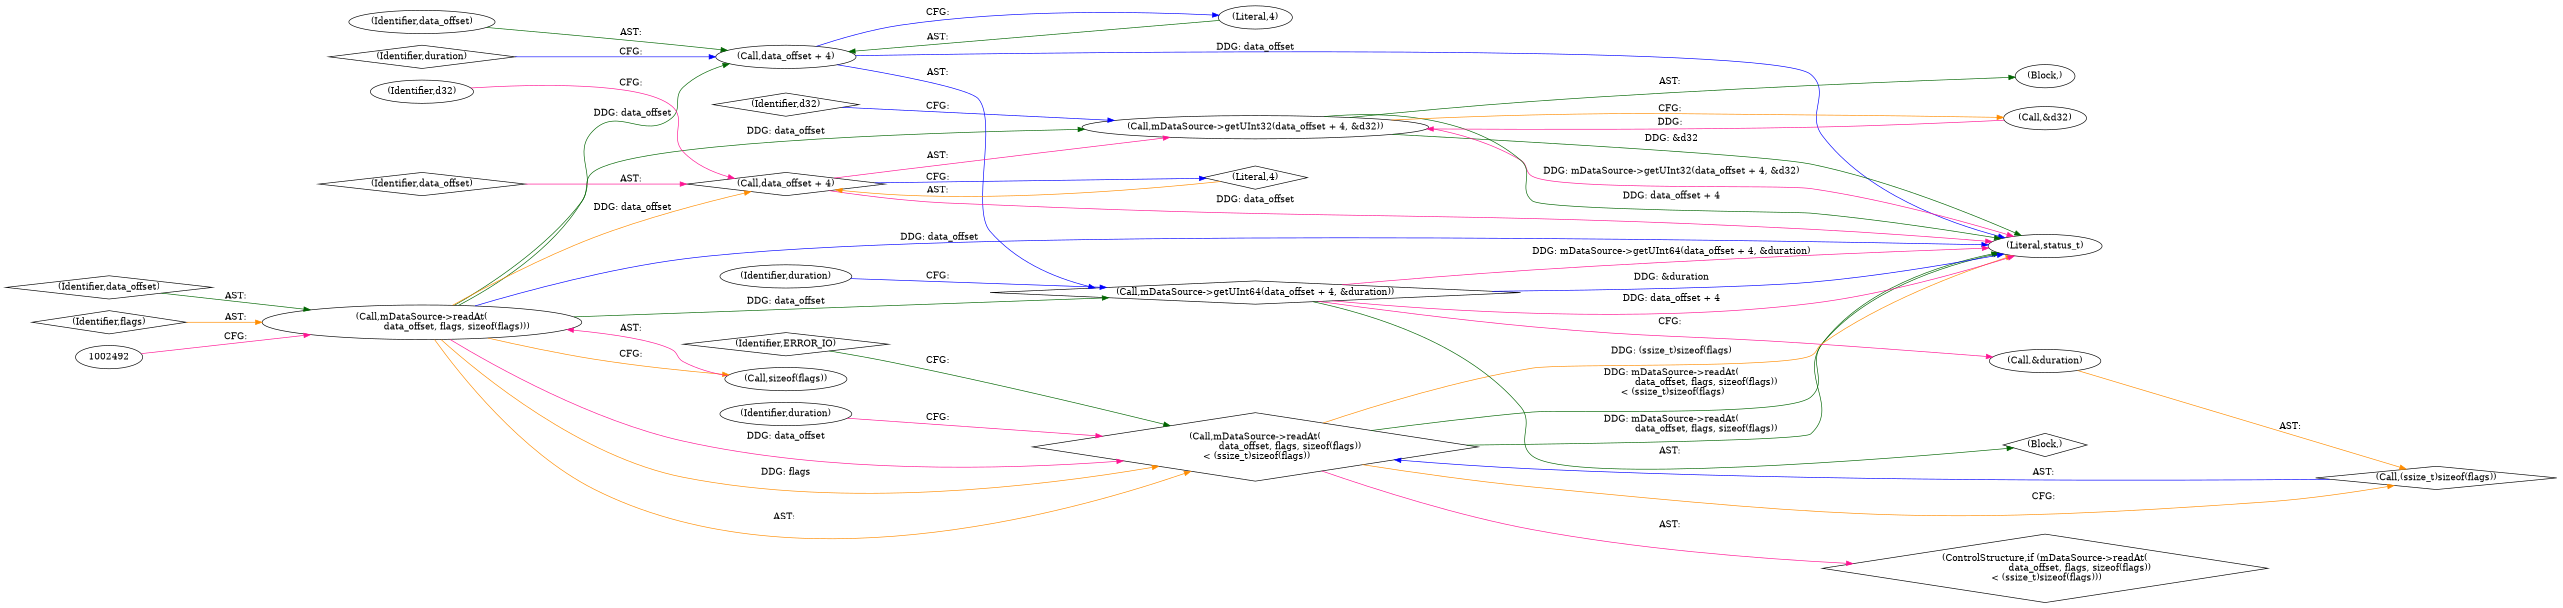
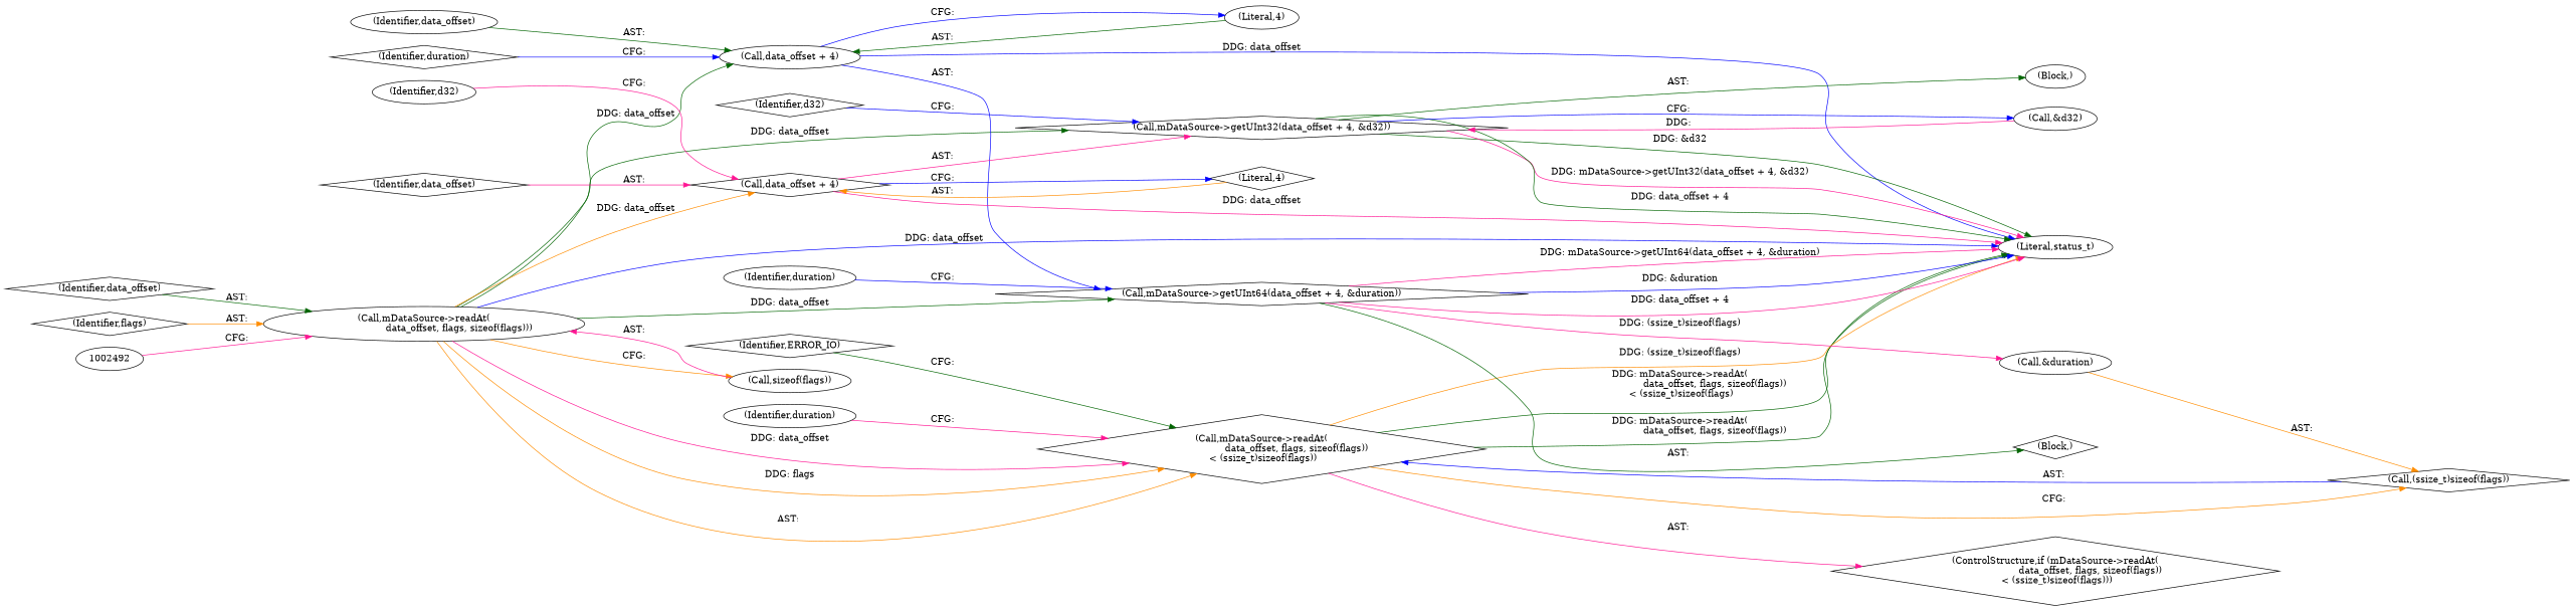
  digraph {
    rankdir=LR
    node [shape=diamond]
    edge [color=deeppink]
    n1 [label="(Call,mDataSource->readAt(\n                        data_offset, flags, sizeof(flags)))" shape=ellipse]
    n2 [label="(Call,mDataSource->readAt(\n                        data_offset, flags, sizeof(flags))\n < (ssize_t)sizeof(flags))"]
    n3 [label="(Call,mDataSource->getUInt64(data_offset + 4, &duration))"]
    n4 [label="(Call,data_offset + 4)" shape=ellipse]
-   n5 [label="(Call,mDataSource->getUInt32(data_offset + 4, &d32))" shape=ellipse]
+   n5 [label="(Call,mDataSource->getUInt32(data_offset + 4, &d32))"]
    n6 [label="(Call,data_offset + 4)"]
    n7 [label="(Literal,status_t)" shape=ellipse]
    n8 [label="(Call,sizeof(flags))" shape=ellipse]
    n9 [label="(Call,(ssize_t)sizeof(flags))"]
    n10 [label="(ControlStructure,if (mDataSource->readAt(\n                        data_offset, flags, sizeof(flags))\n < (ssize_t)sizeof(flags)))"]
    n11 [label="(Block,)"]
    n12 [label="(Call,&duration)" shape=ellipse]
    n13 [label="(Literal,4)" shape=ellipse]
    n14 [label="(Call,&d32)" shape=ellipse]
    n15 [label="(Block,)" shape=ellipse]
    n16 [label="(Literal,4)"]
    n17 [label="(Identifier,data_offset)"]
    n18 [label="(Identifier,duration)" shape=ellipse]
    n19 [label="(Identifier,data_offset)"]
    n20 [label="(Identifier,d32)" shape=ellipse]
    n21 [label="(Identifier,ERROR_IO)"]
    n22 [label="(Identifier,d32)"]
    n23 [label="(Identifier,flags)"]
    n24 [label="(Identifier,data_offset)" shape=ellipse]
    n25 [label="(Identifier,duration)" shape=ellipse]
    n26 [label="(Identifier,duration)"]
    1002492 [shape=ellipse]
    n1 -> n2 [color=darkorange label="AST: "]
    n1 -> n2 [label="DDG: data_offset"]
    n1 -> n2 [color=darkorange label="DDG: flags"]
    n1 -> n3 [color=darkgreen label="DDG: data_offset"]
    n1 -> n4 [color=darkgreen label="DDG: data_offset"]
    n1 -> n5 [color=darkgreen label="DDG: data_offset"]
    n1 -> n6 [color=darkorange label="DDG: data_offset"]
    n1 -> n7 [color=blue label="DDG: data_offset"]
    n1 -> n8 [color=darkorange label="CFG: "]
    n2 -> n7 [color=darkgreen label="DDG: mDataSource->readAt(\n                        data_offset, flags, sizeof(flags))\n < (ssize_t)sizeof(flags)"]
    n2 -> n7 [color=darkgreen label="DDG: mDataSource->readAt(\n                        data_offset, flags, sizeof(flags))"]
    n2 -> n7 [color=darkorange label="DDG: (ssize_t)sizeof(flags)"]
    n2 -> n9 [color=darkorange label="CFG: "]
    n2 -> n10 [label="AST: "]
    n3 -> n7 [label="DDG: mDataSource->getUInt64(data_offset + 4, &duration)"]
    n3 -> n7 [color=blue label="DDG: &duration"]
    n3 -> n7 [label="DDG: data_offset + 4"]
    n3 -> n11 [color=darkgreen label="AST: "]
-   n3 -> n12 [label="CFG: "]
+   n3 -> n12 [label="DDG: (ssize_t)sizeof(flags)"]
    n4 -> n3 [color=blue label="AST: "]
    n4 -> n7 [color=blue label="DDG: data_offset"]
    n4 -> n13 [color=blue label="CFG: "]
    n5 -> n7 [color=darkgreen label="DDG: &d32"]
    n5 -> n7 [label="DDG: mDataSource->getUInt32(data_offset + 4, &d32)"]
    n5 -> n7 [color=darkgreen label="DDG: data_offset + 4"]
-   n5 -> n14 [color=darkorange label="CFG: "]
+   n5 -> n14 [color=blue label="CFG: "]
    n5 -> n15 [color=darkgreen label="AST: "]
    n6 -> n5 [label="AST: "]
    n6 -> n7 [label="DDG: data_offset"]
    n6 -> n16 [color=blue label="CFG: "]
    n8 -> n1 [label="AST: "]
    n9 -> n2 [color=blue label="AST: "]
    n12 -> n9 [color=darkorange label="AST: "]
    n13 -> n4 [color=darkgreen label="AST: "]
    n14 -> n5 [label="DDG: "]
    n16 -> n6 [color=darkorange label="AST: "]
    n17 -> n1 [color=darkgreen label="AST: "]
    n18 -> n3 [color=blue label="CFG: "]
    n19 -> n6 [label="AST: "]
    n20 -> n6 [label="CFG: "]
    n21 -> n2 [color=darkgreen label="CFG: "]
    n22 -> n5 [color=blue label="CFG: "]
    n23 -> n1 [color=darkorange label="AST: "]
    n24 -> n4 [color=darkgreen label="AST: "]
    n25 -> n2 [label="CFG: "]
    n26 -> n4 [color=blue label="CFG: "]
    1002492 -> n1 [label="CFG: "]
  }
